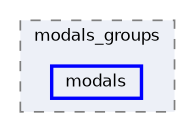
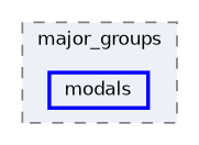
  digraph {
    compound=true
    n1 [color=blue fillcolor="#edf0f7" fontname=Helvetica fontsize=10 height=0.2 label=modals shape=box style="filled,bold" width=0.4]
    subgraph cluster_1 {
      bgcolor="#edf0f7"
      fontname=Helvetica
      fontsize=10
-     label=modals_groups
+     label=major_groups
      pencolor=grey50
      style="filled,dashed"
      n1
    }
  }
